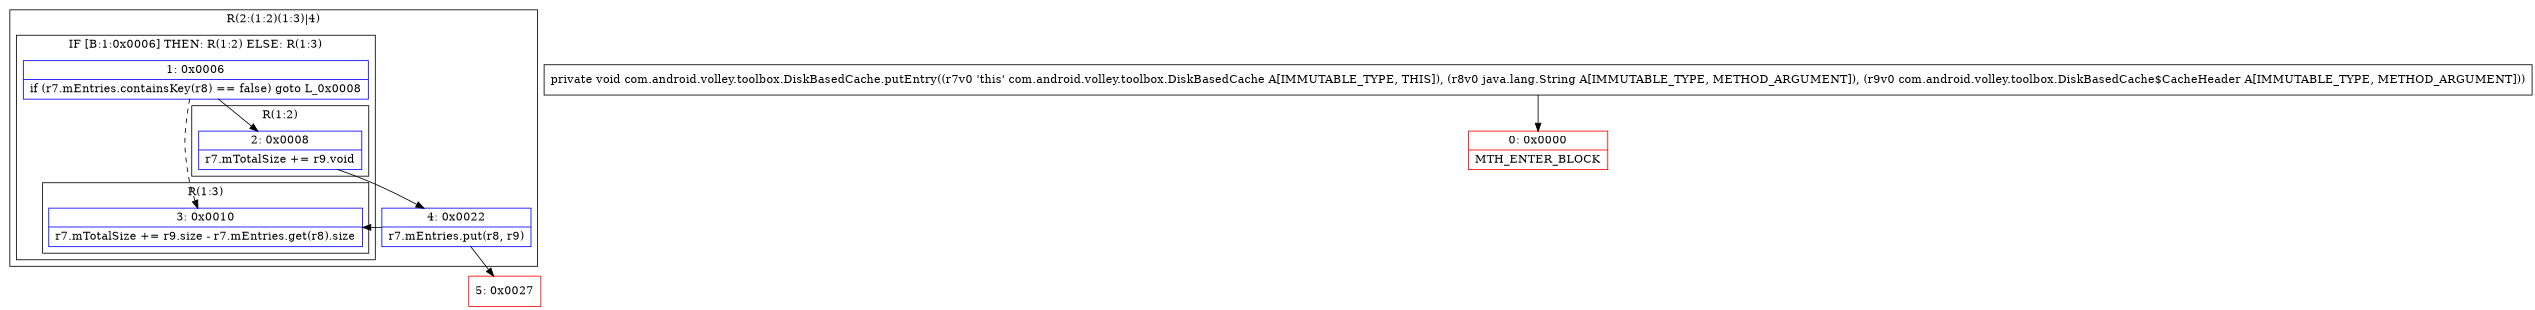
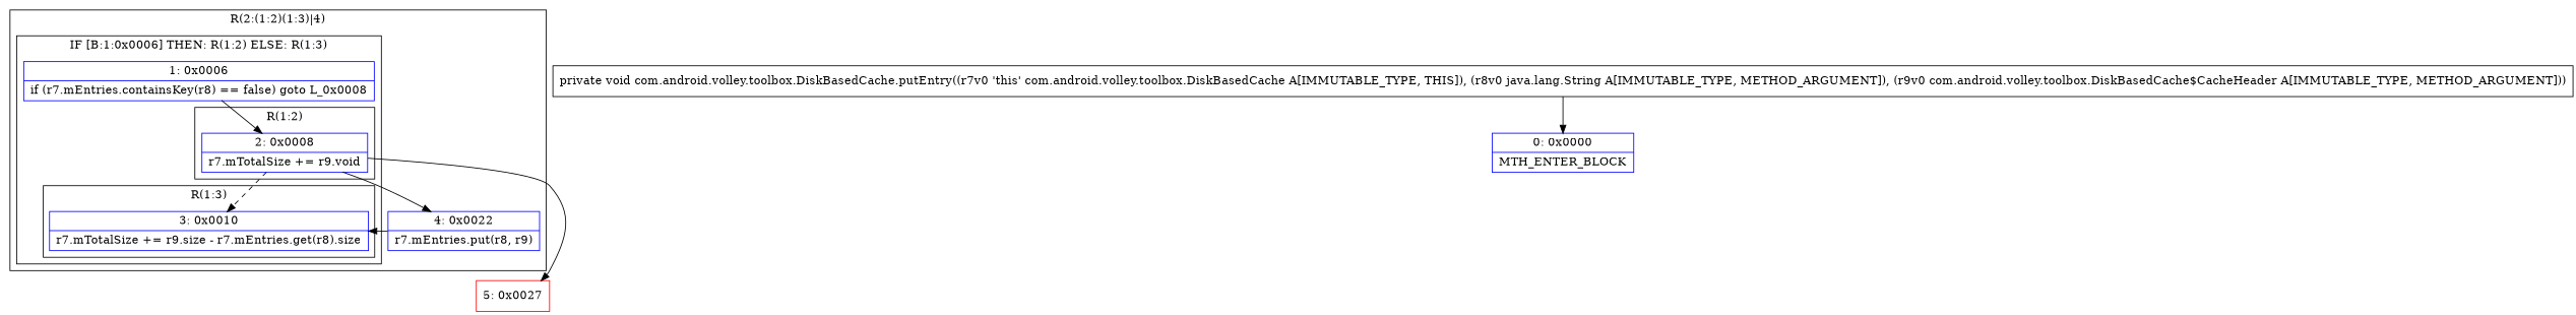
  digraph {
    node [color=blue shape=record]
    n1 [label="{2\:\ 0x0008|r7.mTotalSize += r9.void\l}"]
    n2 [label="{3\:\ 0x0010|r7.mTotalSize += r9.size \- r7.mEntries.get(r8).size\l}"]
    n3 [label="{1\:\ 0x0006|if (r7.mEntries.containsKey(r8) == false) goto L_0x0008\l}"]
    n4 [label="{4\:\ 0x0022|r7.mEntries.put(r8, r9)\l}"]
    n5 [color=red label="{5\:\ 0x0027}"]
-   n6 [color=red label="{0\:\ 0x0000|MTH_ENTER_BLOCK\l}"]
+   n6 [label="{0\:\ 0x0000|MTH_ENTER_BLOCK\l}"]
    n7 [label="{private void com.android.volley.toolbox.DiskBasedCache.putEntry((r7v0 'this' com.android.volley.toolbox.DiskBasedCache A[IMMUTABLE_TYPE, THIS]), (r8v0 java.lang.String A[IMMUTABLE_TYPE, METHOD_ARGUMENT]), (r9v0 com.android.volley.toolbox.DiskBasedCache$CacheHeader A[IMMUTABLE_TYPE, METHOD_ARGUMENT])) }" color=""]
    subgraph cluster_1 {
      label="R(2:(1:2)(1:3)|4)"
      n4
      subgraph cluster_2 {
        label="IF [B:1:0x0006] THEN: R(1:2) ELSE: R(1:3)"
        n3
        subgraph cluster_3 {
          label="R(1:2)"
          n1
        }
        subgraph cluster_4 {
          label="R(1:3)"
          n2
        }
      }
    }
    n1 -> n4
    n3 -> n1
-   n3 -> n2 [style=dashed]
+   n1 -> n2 [style=dashed]
    n4 -> n2
-   n4 -> n5
+   n1 -> n5
    n7 -> n6
  }
